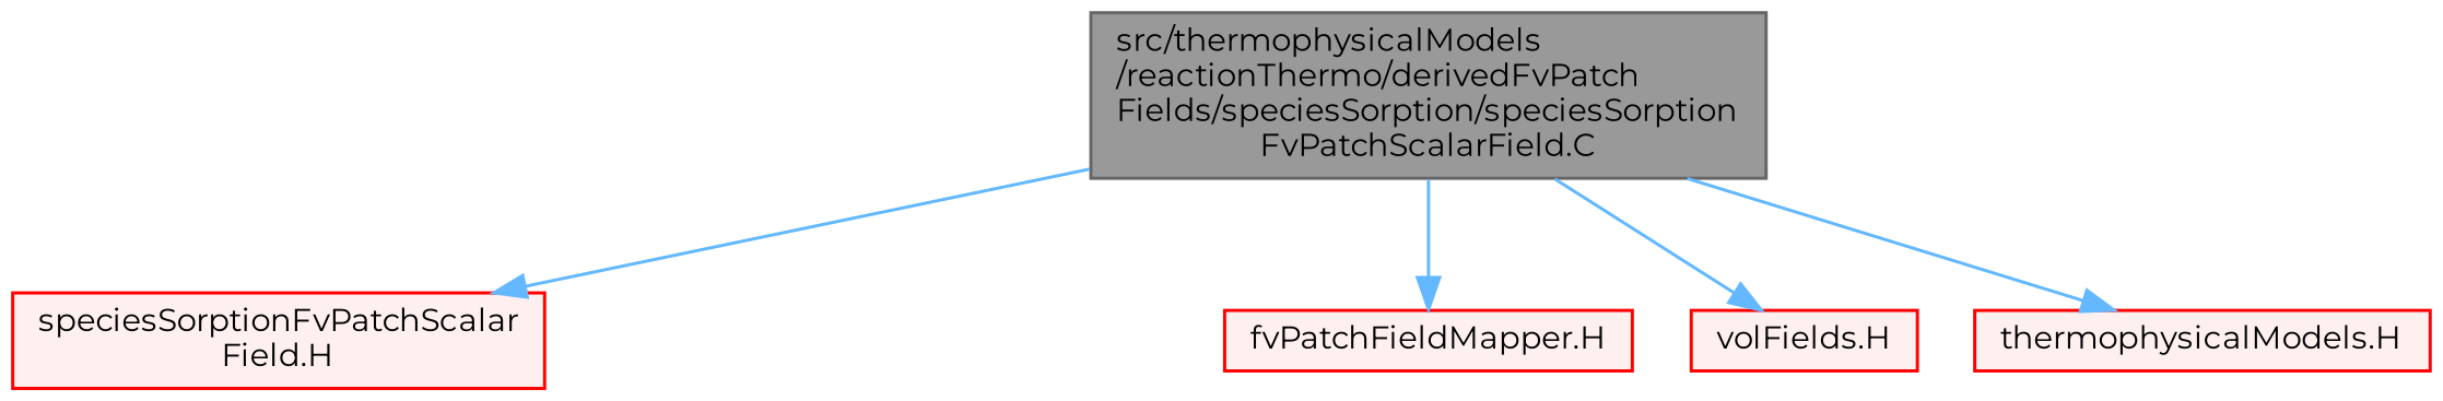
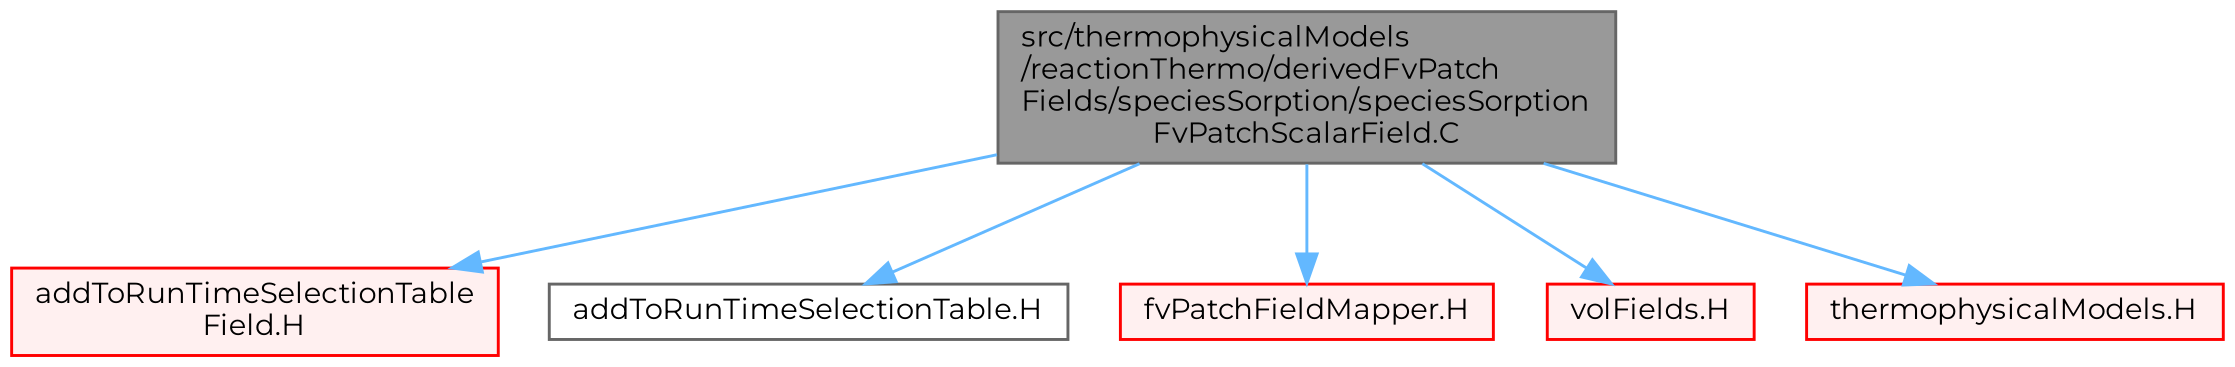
  digraph {
    fontname=Montserrat
    node [color=red fillcolor="#FFF0F0" fontname=Montserrat fontsize=10 shape=box style=filled]
    edge [color=steelblue1 fontname=Montserrat fontsize=10 labelfontname=Helvetica labelfontsize=10 style=solid]
    n1 [color=gray40 fillcolor=grey60 fontcolor=black height=0.2 label="src/thermophysicalModels\l/reactionThermo/derivedFvPatch\lFields/speciesSorption/speciesSorption\lFvPatchScalarField.C" width=0.4]
-   n2 [height=0.2 label="speciesSorptionFvPatchScalar\lField.H" width=0.4]
+   n2 [height=0.2 label="addToRunTimeSelectionTable\lField.H" width=0.4]
+   n3 [color=grey40 fillcolor=white height=0.2 label="addToRunTimeSelectionTable.H" width=0.4]
    n4 [height=0.2 label="fvPatchFieldMapper.H" width=0.4]
    n5 [height=0.2 label="volFields.H" width=0.4]
    n6 [height=0.2 label="thermophysicalModels.H" width=0.4]
    n1 -> n2
+   n1 -> n3
    n1 -> n4
    n1 -> n5
    n1 -> n6
  }
